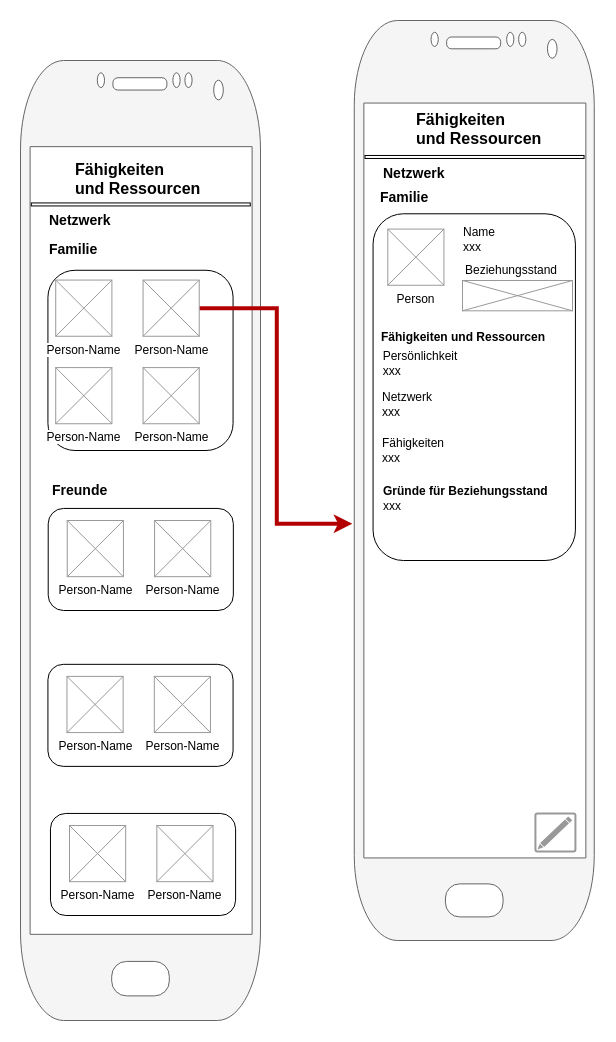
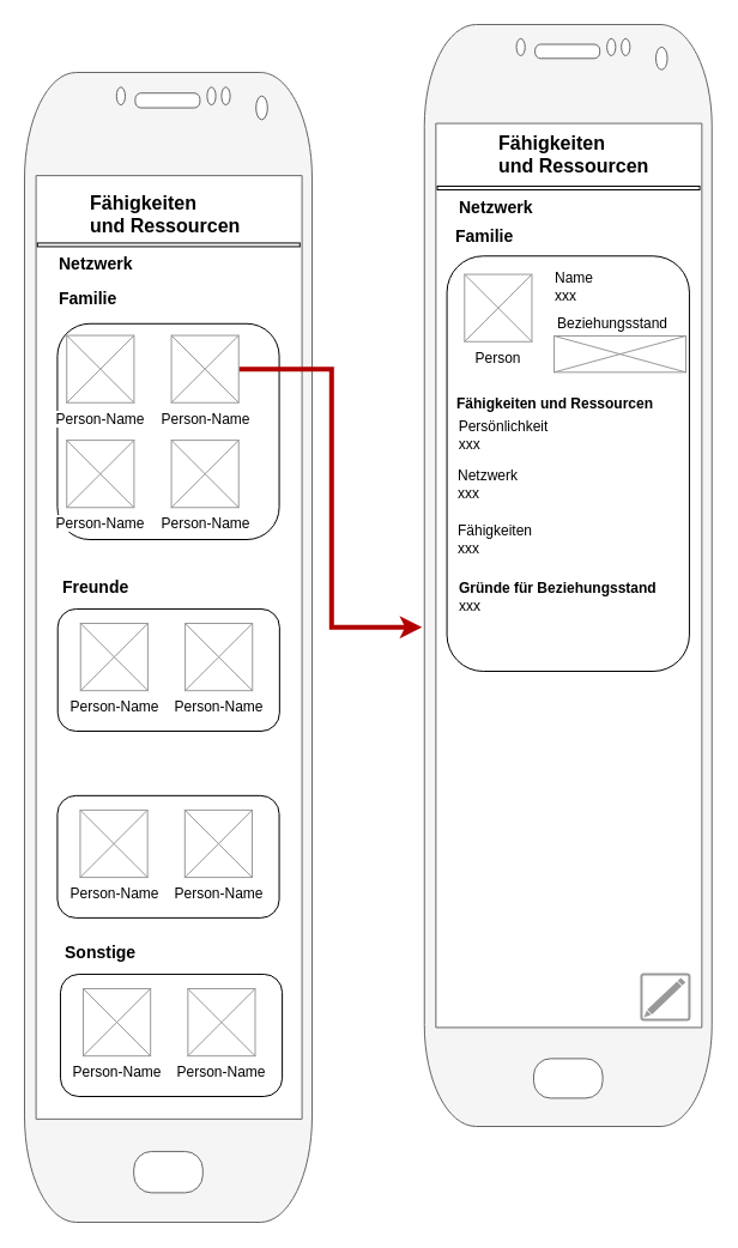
  <mxCell id="0" />
  <mxCell id="1" parent="0" />
  <mxCell id="2" value="" style="rounded=1;whiteSpace=wrap;html=1;fillColor=none;" vertex="1" parent="1"><mxGeometry x="47.43" y="269.77" width="185.14" height="180.23" as="geometry" /></mxCell>
  <mxCell id="3" value="" style="rounded=1;whiteSpace=wrap;html=1;fillColor=none;" vertex="1" parent="1"><mxGeometry x="372.57" y="213.29" width="202.36" height="346.71" as="geometry" /></mxCell>
  <mxCell id="4" value="&lt;b&gt;Gründe für Beziehungsstand&lt;/b&gt;&lt;br&gt;xxx" style="text;html=1;strokeColor=none;fillColor=none;align=left;verticalAlign=middle;whiteSpace=wrap;rounded=0;" vertex="1" parent="1"><mxGeometry x="380.58" y="487.94" width="173.27" height="20" as="geometry" /></mxCell>
  <mxCell id="5" value="&lt;b&gt;&lt;font style=&quot;font-size: 14px&quot;&gt;Familie&lt;/font&gt;&lt;/b&gt;" style="text;html=1;" vertex="1" parent="1"><mxGeometry x="46.83" y="234.02" width="72.96" height="20.42" as="geometry" /></mxCell>
  <mxCell id="6" value="&lt;b&gt;&lt;font style=&quot;font-size: 14px&quot;&gt;Freunde&lt;/font&gt;&lt;/b&gt;" style="text;html=1;" vertex="1" parent="1"><mxGeometry x="49.96" y="474.99" width="72.96" height="20.42" as="geometry" /></mxCell>
  <mxCell id="7" value="&lt;div style=&quot;text-align: left&quot;&gt;&lt;span&gt;Beziehungsstand&lt;/span&gt;&lt;/div&gt;" style="text;html=1;strokeColor=none;fillColor=none;align=center;verticalAlign=middle;whiteSpace=wrap;rounded=0;" vertex="1" parent="1"><mxGeometry x="462" y="259.99" width="98.48" height="20" as="geometry" /></mxCell>
  <mxCell id="8" value="" style="verticalLabelPosition=bottom;shadow=0;dashed=0;align=center;html=1;verticalAlign=top;strokeWidth=1;shape=mxgraph.mockup.graphics.simpleIcon;strokeColor=#999999;fillColor=#FFFFFF;fontSize=12;" vertex="1" parent="1"><mxGeometry x="462" y="279.99" width="110" height="30.32" as="geometry" /></mxCell>
  <mxCell id="9" value="&lt;div style=&quot;text-align: left&quot;&gt;&lt;span&gt;Persönlichkeit&lt;/span&gt;&lt;/div&gt;&lt;div style=&quot;text-align: left&quot;&gt;&lt;span&gt;xxx&lt;/span&gt;&lt;/div&gt;" style="text;html=1;strokeColor=none;fillColor=none;align=center;verticalAlign=middle;whiteSpace=wrap;rounded=0;" vertex="1" parent="1"><mxGeometry x="382.41" y="353.33" width="75.77" height="20" as="geometry" /></mxCell>
  <mxCell id="10" value="" style="verticalLabelPosition=bottom;verticalAlign=top;html=1;shadow=0;dashed=0;strokeWidth=1;shape=mxgraph.android.phone2;strokeColor=#666666;fillColor=#f5f5f5;fontColor=#333333;" vertex="1" parent="1"><mxGeometry x="20" y="60" width="240" height="960" as="geometry" /></mxCell>
  <mxCell id="11" value="" style="shape=image;html=1;verticalAlign=top;verticalLabelPosition=bottom;labelBackgroundColor=#ffffff;imageAspect=0;aspect=fixed;image=https://cdn4.iconfinder.com/data/icons/wirecons-free-vector-icons/32/menu-alt-128.png;fillColor=none;" vertex="1" parent="1"><mxGeometry x="46.4" y="167.68" width="20.35" height="20.35" as="geometry" /></mxCell>
  <mxCell id="12" value="&lt;span style=&quot;font-size: 16px&quot;&gt;&lt;b&gt;Fähigkeiten&lt;br&gt;und Ressourcen&lt;/b&gt;&lt;/span&gt;" style="text;html=1;" vertex="1" parent="1"><mxGeometry x="72.92" y="152.85" width="139.59" height="50" as="geometry" /></mxCell>
  <mxCell id="13" value="" style="rounded=0;whiteSpace=wrap;html=1;fillColor=#FFFFFF;" vertex="1" parent="1"><mxGeometry x="30.78" y="202.44" width="219.01" height="3" as="geometry" /></mxCell>
  <mxCell id="14" value="&lt;b&gt;&lt;font style=&quot;font-size: 14px&quot;&gt;Netzwerk&lt;/font&gt;&lt;/b&gt;" style="text;html=1;aspect=fixed;" vertex="1" parent="1"><mxGeometry x="46.826" y="205.44" width="190.762" height="29.29" as="geometry" /></mxCell>
  <mxCell id="15" value="&lt;span style=&quot;background-color: rgb(255 , 255 , 255)&quot;&gt;Person&lt;/span&gt;" style="verticalLabelPosition=bottom;shadow=0;dashed=0;align=center;html=1;verticalAlign=top;strokeWidth=1;shape=mxgraph.mockup.graphics.simpleIcon;strokeColor=#999999;fillColor=#FFFFFF;aspect=fixed;fontSize=12;" vertex="1" parent="1"><mxGeometry x="387.28" y="228.58" width="56.17" height="56.17" as="geometry" /></mxCell>
  <mxCell id="16" value="&lt;span&gt;Name&lt;/span&gt;&lt;br&gt;xxx" style="text;html=1;strokeColor=none;fillColor=none;align=left;verticalAlign=middle;whiteSpace=wrap;rounded=0;fontStyle=0" vertex="1" parent="1"><mxGeometry x="460.85" y="228.58" width="40" height="20" as="geometry" /></mxCell>
  <mxCell id="17" value="&lt;span&gt;Fähigkeiten und Ressourcen&lt;/span&gt;" style="text;html=1;strokeColor=none;fillColor=none;align=left;verticalAlign=middle;whiteSpace=wrap;rounded=0;fontStyle=1" vertex="1" parent="1"><mxGeometry x="379.45" y="326.98" width="184.74" height="20" as="geometry" /></mxCell>
  <mxCell id="18" value="&lt;div&gt;&lt;span&gt;Netzwerk&lt;/span&gt;&lt;/div&gt;&lt;div&gt;xxx&lt;/div&gt;" style="text;html=1;strokeColor=none;fillColor=none;align=left;verticalAlign=middle;whiteSpace=wrap;rounded=0;fontStyle=0" vertex="1" parent="1"><mxGeometry x="379.93" y="393.94" width="82.07" height="20" as="geometry" /></mxCell>
  <mxCell id="19" value="&lt;div&gt;Fähigkeiten&lt;/div&gt;&lt;div&gt;xxx&lt;/div&gt;" style="text;html=1;strokeColor=none;fillColor=none;align=left;verticalAlign=middle;whiteSpace=wrap;rounded=0;fontStyle=0" vertex="1" parent="1"><mxGeometry x="380.41" y="439.94" width="82.07" height="20" as="geometry" /></mxCell>
  <mxCell id="20" value="" style="strokeColor=#999999;verticalLabelPosition=bottom;shadow=0;dashed=0;verticalAlign=top;strokeWidth=2;html=1;shape=mxgraph.mockup.misc.editIcon;gradientColor=none;" vertex="1" parent="1"><mxGeometry x="534.93" y="812.95" width="40" height="38" as="geometry" /></mxCell>
  <mxCell id="21" value="&lt;b&gt;&lt;font style=&quot;font-size: 14px&quot;&gt;Familie&lt;/font&gt;&lt;/b&gt;" style="text;html=1;" vertex="1" parent="1"><mxGeometry x="378.37" y="181.52" width="72.96" height="20.42" as="geometry" /></mxCell>
  <mxCell id="22" value="&lt;span style=&quot;background-color: rgb(255 , 255 , 255)&quot;&gt;Person-Name&lt;/span&gt;" style="verticalLabelPosition=bottom;shadow=0;dashed=0;align=center;html=1;verticalAlign=top;strokeWidth=1;shape=mxgraph.mockup.graphics.simpleIcon;strokeColor=#999999;fillColor=#FFFFFF;aspect=fixed;fontSize=12;" vertex="1" parent="1"><mxGeometry x="55.23" y="279.57" width="56.17" height="56.17" as="geometry" /></mxCell>
  <mxCell id="23" style="edgeStyle=orthogonalEdgeStyle;rounded=0;orthogonalLoop=1;jettySize=auto;html=1;entryX=-0.008;entryY=0.547;entryDx=0;entryDy=0;entryPerimeter=0;fillColor=#e51400;strokeColor=#B20000;strokeWidth=4;" edge="1" parent="1" source="24" target="37"><mxGeometry relative="1" as="geometry" /></mxCell>
  <mxCell id="24" value="&lt;span style=&quot;background-color: rgb(255 , 255 , 255)&quot;&gt;Person-Name&lt;/span&gt;" style="verticalLabelPosition=bottom;shadow=0;dashed=0;align=center;html=1;verticalAlign=top;strokeWidth=1;shape=mxgraph.mockup.graphics.simpleIcon;strokeColor=#999999;fillColor=#FFFFFF;aspect=fixed;fontSize=12;" vertex="1" parent="1"><mxGeometry x="142.57" y="279.57" width="56.17" height="56.17" as="geometry" /></mxCell>
  <mxCell id="25" value="&lt;span style=&quot;background-color: rgb(255 , 255 , 255)&quot;&gt;Person-Name&lt;/span&gt;" style="verticalLabelPosition=bottom;shadow=0;dashed=0;align=center;html=1;verticalAlign=top;strokeWidth=1;shape=mxgraph.mockup.graphics.simpleIcon;strokeColor=#999999;fillColor=#FFFFFF;aspect=fixed;fontSize=12;" vertex="1" parent="1"><mxGeometry x="55.23" y="367.09" width="56.17" height="56.17" as="geometry" /></mxCell>
  <mxCell id="26" value="&lt;span style=&quot;background-color: rgb(255 , 255 , 255)&quot;&gt;Person-Name&lt;/span&gt;" style="verticalLabelPosition=bottom;shadow=0;dashed=0;align=center;html=1;verticalAlign=top;strokeWidth=1;shape=mxgraph.mockup.graphics.simpleIcon;strokeColor=#999999;fillColor=#FFFFFF;aspect=fixed;fontSize=12;" vertex="1" parent="1"><mxGeometry x="142.57" y="367.09" width="56.17" height="56.17" as="geometry" /></mxCell>
  <mxCell id="27" value="" style="rounded=1;whiteSpace=wrap;html=1;fillColor=none;" vertex="1" parent="1"><mxGeometry x="47.71" y="507.94" width="185.14" height="102.06" as="geometry" /></mxCell>
  <mxCell id="28" value="&lt;span style=&quot;background-color: rgb(255 , 255 , 255)&quot;&gt;Person-Name&lt;/span&gt;" style="verticalLabelPosition=bottom;shadow=0;dashed=0;align=center;html=1;verticalAlign=top;strokeWidth=1;shape=mxgraph.mockup.graphics.simpleIcon;strokeColor=#999999;fillColor=#FFFFFF;aspect=fixed;fontSize=12;" vertex="1" parent="1"><mxGeometry x="66.75" y="520" width="56.17" height="56.17" as="geometry" /></mxCell>
  <mxCell id="29" value="&lt;span style=&quot;background-color: rgb(255 , 255 , 255)&quot;&gt;Person-Name&lt;/span&gt;" style="verticalLabelPosition=bottom;shadow=0;dashed=0;align=center;html=1;verticalAlign=top;strokeWidth=1;shape=mxgraph.mockup.graphics.simpleIcon;strokeColor=#999999;fillColor=#FFFFFF;aspect=fixed;fontSize=12;" vertex="1" parent="1"><mxGeometry x="154.09" y="520" width="56.17" height="56.17" as="geometry" /></mxCell>
  <mxCell id="30" value="" style="rounded=1;whiteSpace=wrap;html=1;fillColor=none;" vertex="1" parent="1"><mxGeometry x="47.43" y="663.83" width="185.14" height="102.06" as="geometry" /></mxCell>
  <mxCell id="31" value="&lt;span style=&quot;background-color: rgb(255 , 255 , 255)&quot;&gt;Person-Name&lt;/span&gt;" style="verticalLabelPosition=bottom;shadow=0;dashed=0;align=center;html=1;verticalAlign=top;strokeWidth=1;shape=mxgraph.mockup.graphics.simpleIcon;strokeColor=#999999;fillColor=#FFFFFF;aspect=fixed;fontSize=12;" vertex="1" parent="1"><mxGeometry x="66.47" y="675.89" width="56.17" height="56.17" as="geometry" /></mxCell>
  <mxCell id="32" value="&lt;span style=&quot;background-color: rgb(255 , 255 , 255)&quot;&gt;Person-Name&lt;/span&gt;" style="verticalLabelPosition=bottom;shadow=0;dashed=0;align=center;html=1;verticalAlign=top;strokeWidth=1;shape=mxgraph.mockup.graphics.simpleIcon;strokeColor=#999999;fillColor=#FFFFFF;aspect=fixed;fontSize=12;" vertex="1" parent="1"><mxGeometry x="153.81" y="675.89" width="56.17" height="56.17" as="geometry" /></mxCell>
+ <mxCell id="33" value="&lt;b&gt;&lt;font style=&quot;font-size: 14px&quot;&gt;Sonstige&lt;/font&gt;&lt;/b&gt;" style="text;html=1;" vertex="1" parent="1"><mxGeometry x="52.21" y="780" width="72.96" height="20.42" as="geometry" /></mxCell>
  <mxCell id="34" value="" style="rounded=1;whiteSpace=wrap;html=1;fillColor=none;" vertex="1" parent="1"><mxGeometry x="49.96" y="812.95" width="185.14" height="102.06" as="geometry" /></mxCell>
  <mxCell id="35" value="&lt;span style=&quot;background-color: rgb(255 , 255 , 255)&quot;&gt;Person-Name&lt;/span&gt;" style="verticalLabelPosition=bottom;shadow=0;dashed=0;align=center;html=1;verticalAlign=top;strokeWidth=1;shape=mxgraph.mockup.graphics.simpleIcon;strokeColor=#999999;fillColor=#FFFFFF;aspect=fixed;fontSize=12;" vertex="1" parent="1"><mxGeometry x="69" y="825.01" width="56.17" height="56.17" as="geometry" /></mxCell>
  <mxCell id="36" value="&lt;span style=&quot;background-color: rgb(255 , 255 , 255)&quot;&gt;Person-Name&lt;/span&gt;" style="verticalLabelPosition=bottom;shadow=0;dashed=0;align=center;html=1;verticalAlign=top;strokeWidth=1;shape=mxgraph.mockup.graphics.simpleIcon;strokeColor=#999999;fillColor=#FFFFFF;aspect=fixed;fontSize=12;" vertex="1" parent="1"><mxGeometry x="156.34" y="825.01" width="56.17" height="56.17" as="geometry" /></mxCell>
  <mxCell id="37" value="" style="verticalLabelPosition=bottom;verticalAlign=top;html=1;shadow=0;dashed=0;strokeWidth=1;shape=mxgraph.android.phone2;strokeColor=#666666;fillColor=#f5f5f5;fontColor=#333333;" vertex="1" parent="1"><mxGeometry x="353.75" y="20" width="240" height="920" as="geometry" /></mxCell>
  <mxCell id="38" value="" style="shape=image;html=1;verticalAlign=top;verticalLabelPosition=bottom;labelBackgroundColor=#ffffff;imageAspect=0;aspect=fixed;image=https://cdn4.iconfinder.com/data/icons/wirecons-free-vector-icons/32/menu-alt-128.png;fillColor=none;" vertex="1" parent="1"><mxGeometry x="380.15" y="120.21" width="20.35" height="20.35" as="geometry" /></mxCell>
  <mxCell id="39" value="&lt;span style=&quot;font-size: 16px&quot;&gt;&lt;b&gt;Fähigkeiten&lt;br&gt;und Ressourcen&lt;/b&gt;&lt;/span&gt;" style="text;html=1;" vertex="1" parent="1"><mxGeometry x="414.26" y="102.85" width="139.59" height="50" as="geometry" /></mxCell>
  <mxCell id="40" value="" style="rounded=0;whiteSpace=wrap;html=1;fillColor=#FFFFFF;" vertex="1" parent="1"><mxGeometry x="364.53" y="154.97" width="219.01" height="3" as="geometry" /></mxCell>
  <mxCell id="41" value="&lt;b&gt;&lt;font style=&quot;font-size: 14px&quot;&gt;Netzwerk&lt;/font&gt;&lt;/b&gt;" style="text;html=1;aspect=fixed;" vertex="1" parent="1"><mxGeometry x="380.576" y="157.97" width="190.762" height="29.29" as="geometry" /></mxCell>
  <mxCell id="42" value="" style="shape=image;html=1;verticalAlign=top;verticalLabelPosition=bottom;labelBackgroundColor=#ffffff;imageAspect=0;aspect=fixed;image=https://cdn0.iconfinder.com/data/icons/geosm-e-commerce/48/info-128.png" vertex="1" parent="1"><mxGeometry x="207.81" y="152.85" width="41.98" height="41.98" as="geometry" /></mxCell>
  <mxCell id="43" value="" style="shape=image;html=1;verticalAlign=top;verticalLabelPosition=bottom;labelBackgroundColor=#ffffff;imageAspect=0;aspect=fixed;image=https://cdn0.iconfinder.com/data/icons/geosm-e-commerce/48/info-128.png" vertex="1" parent="1"><mxGeometry x="541.56" y="106.86" width="41.98" height="41.98" as="geometry" /></mxCell>
